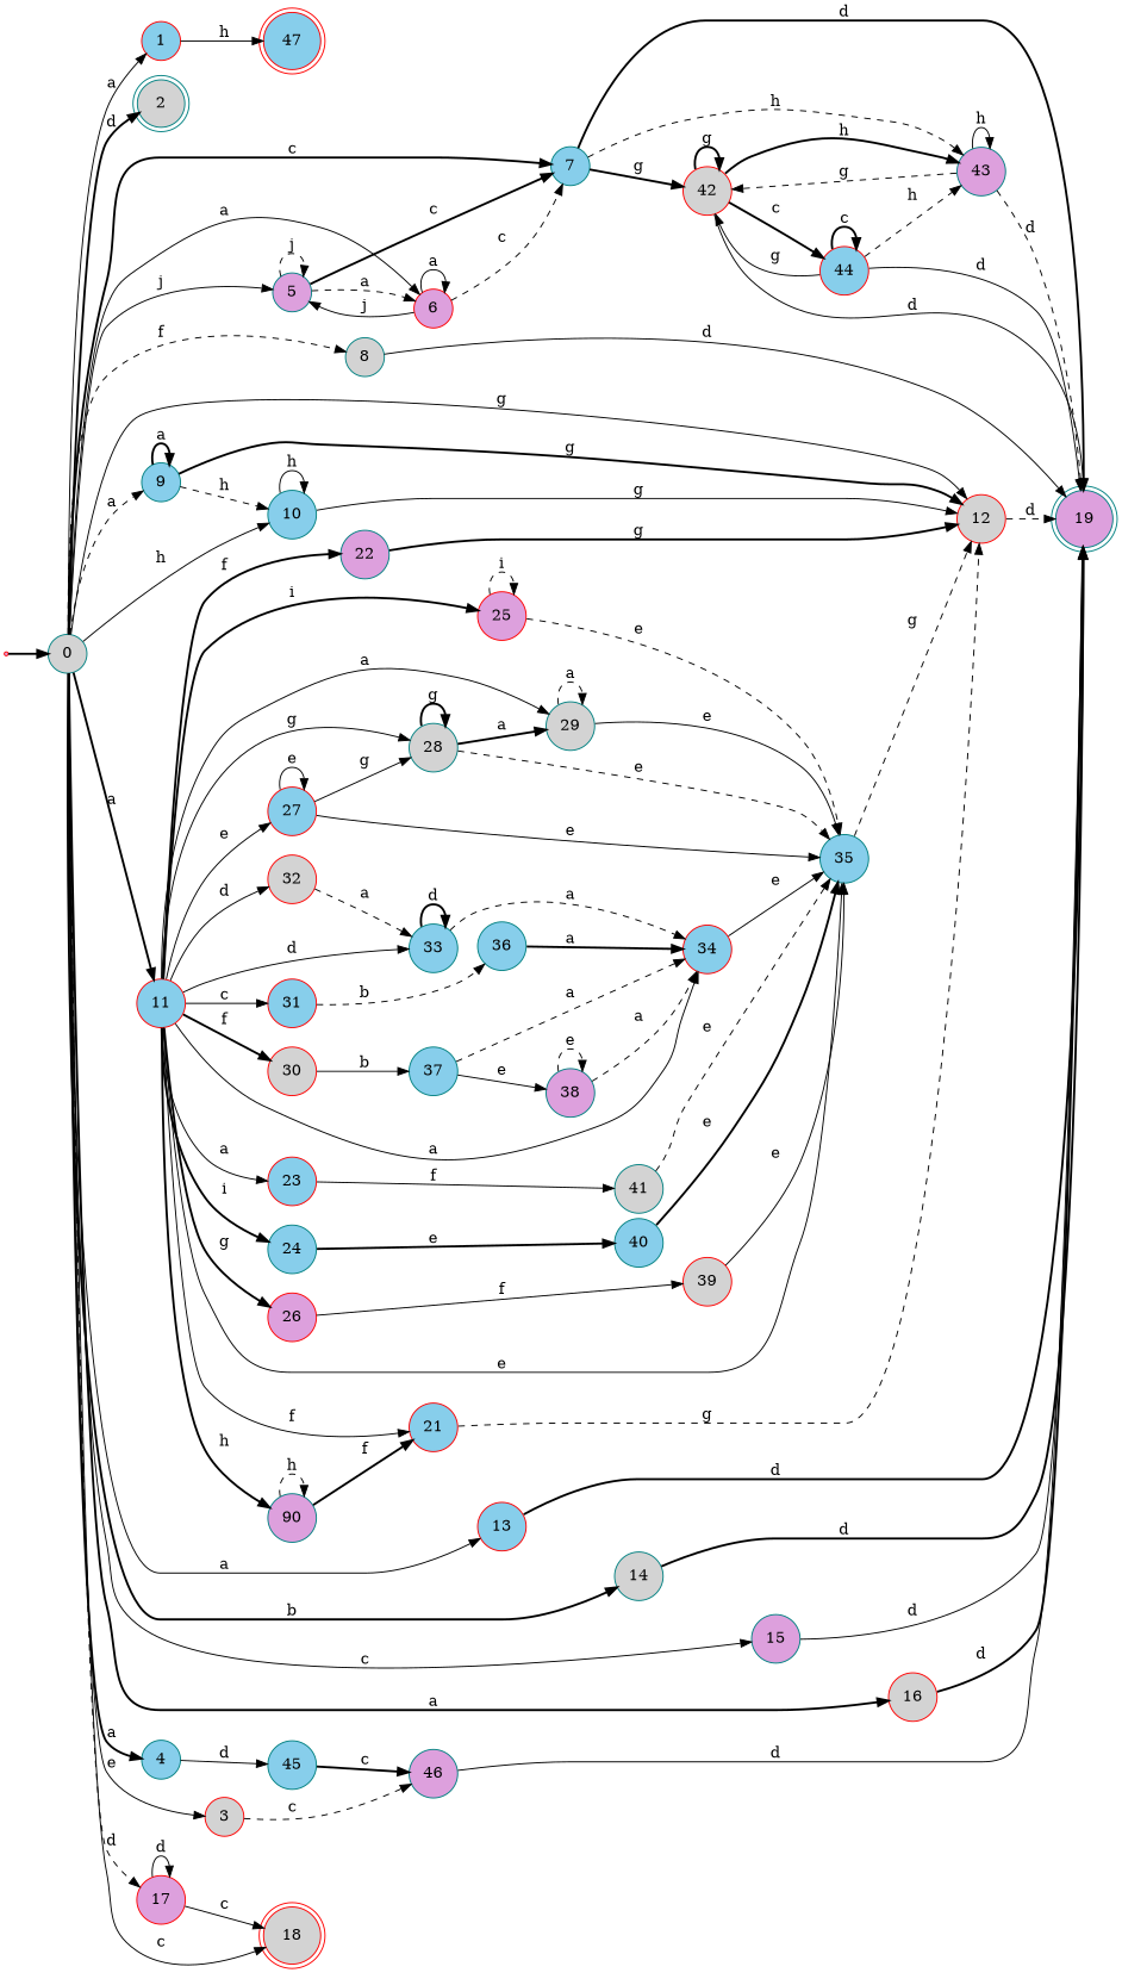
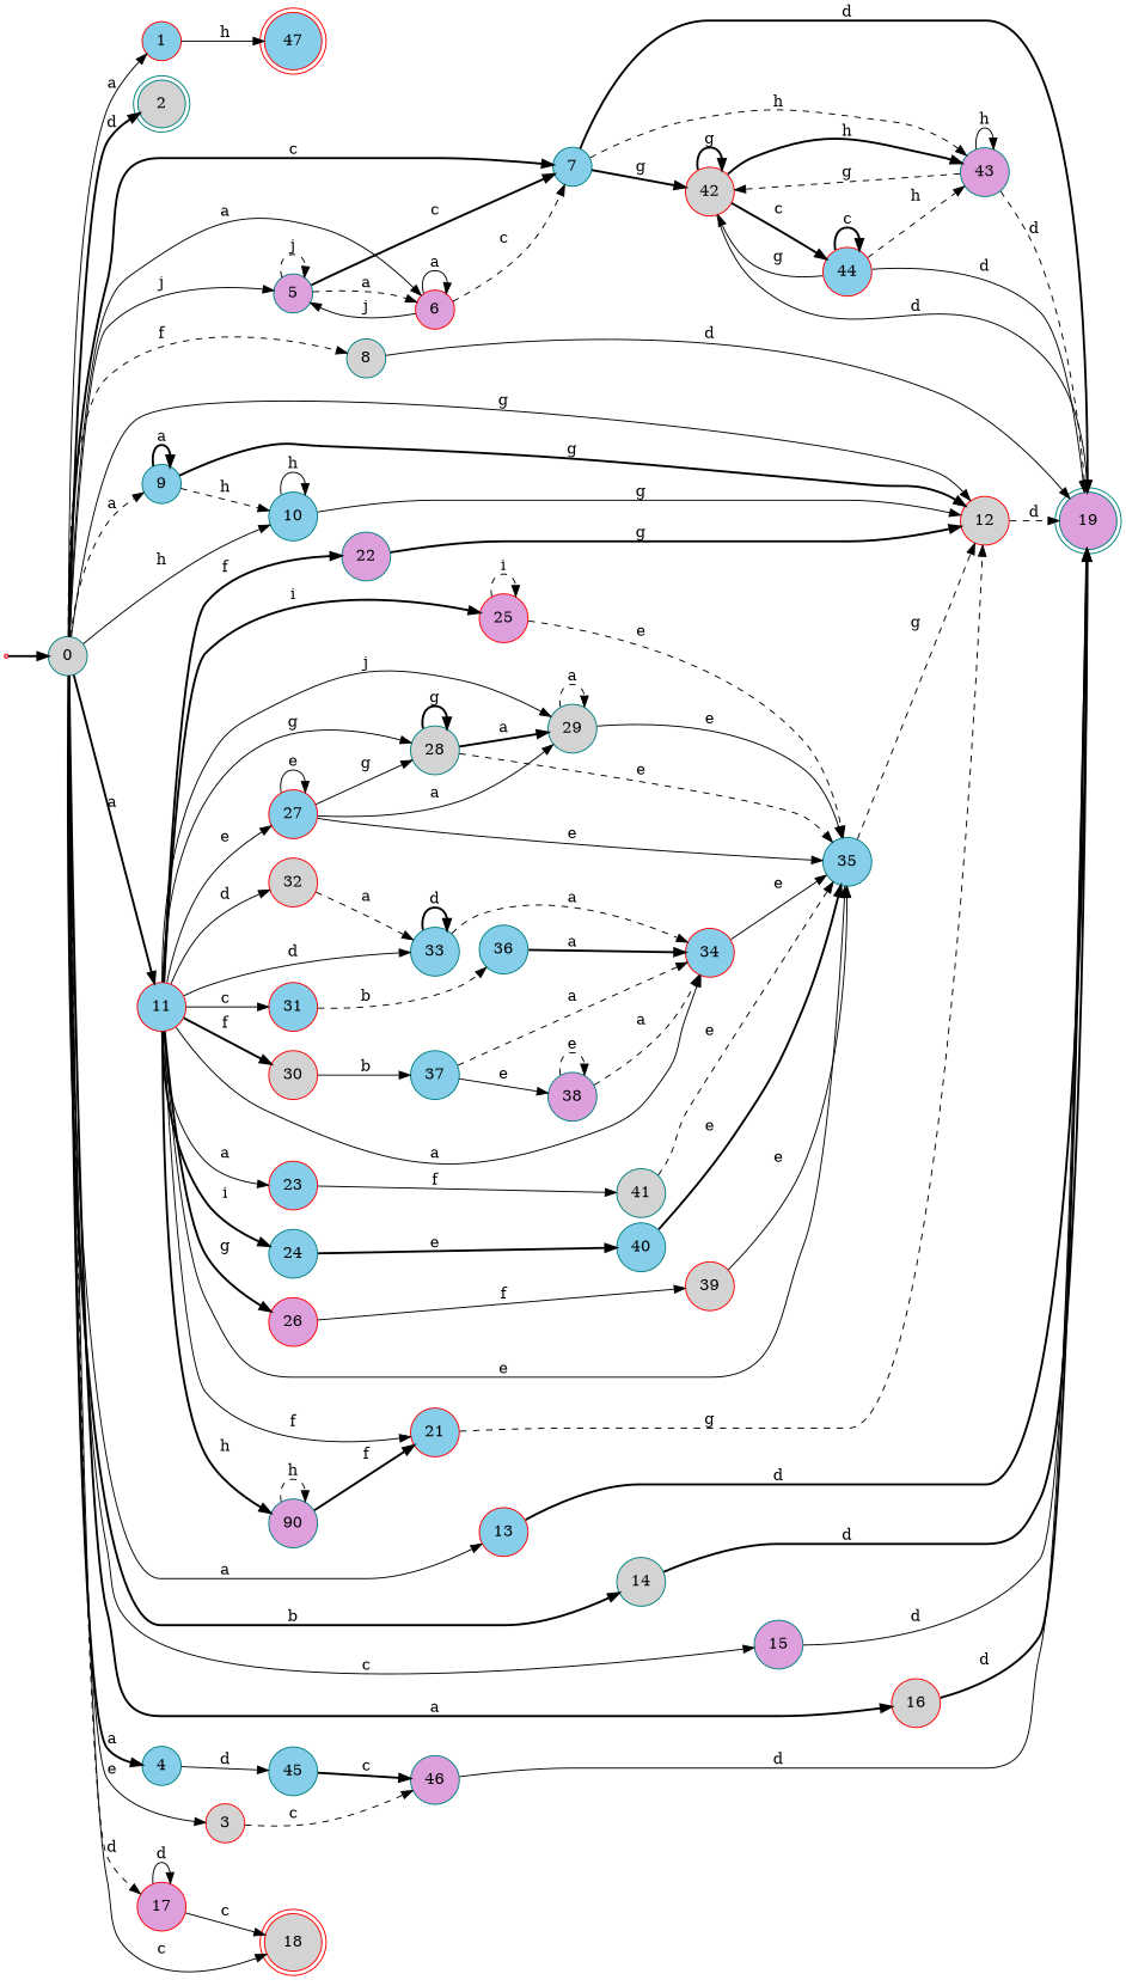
  digraph {
    rankdir=LR
    node [color=teal fillcolor=skyblue shape=circle style=filled]
    edge [style=solid]
    dummy0 [color=red fillcolor=plum shape=point]
    0 [fillcolor=lightgrey]
    1 [color=red]
    2 [fillcolor=lightgrey shape=doublecircle]
    3 [color=red fillcolor=lightgrey]
    4
    5 [fillcolor=plum]
    6 [color=red fillcolor=plum]
    7
    8 [fillcolor=lightgrey]
    9
    10
    11 [color=red]
    12 [color=red fillcolor=lightgrey]
    13 [color=red]
    14 [fillcolor=lightgrey]
    15 [fillcolor=plum]
    16 [color=red fillcolor=lightgrey]
    17 [color=red fillcolor=plum]
    18 [color=red fillcolor=lightgrey shape=doublecircle]
    47 [color=red shape=doublecircle]
    46 [fillcolor=plum]
    45
    19 [fillcolor=plum shape=doublecircle]
    42 [color=red fillcolor=lightgrey]
    43 [fillcolor=plum]
    n27 [fillcolor=plum label=90]
    21 [color=red]
    22 [fillcolor=plum]
    23 [color=red]
    24
    25 [color=red fillcolor=plum]
    26 [color=red fillcolor=plum]
    27 [color=red]
    28 [fillcolor=lightgrey]
    29 [fillcolor=lightgrey]
    30 [color=red fillcolor=lightgrey]
    31 [color=red]
    32 [color=red fillcolor=lightgrey]
    33
    34 [color=red]
    35
    44 [color=red]
    41 [fillcolor=lightgrey]
    40
    39 [color=red fillcolor=lightgrey]
    37
    36
    38 [fillcolor=plum]
    dummy0 -> 0 [style=bold]
    0 -> 1 [label=a]
    0 -> 2 [label=d style=bold]
    0 -> 3 [label=e]
    0 -> 4 [label=a style=bold]
    0 -> 5 [label=j]
    0 -> 6 [label=a]
    0 -> 7 [label=c style=bold]
    0 -> 8 [label=f style=dashed]
    0 -> 9 [label=a style=dashed]
    0 -> 10 [label=h]
    0 -> 11 [label=a style=bold]
    0 -> 12 [label=g]
    0 -> 13 [label=a]
    0 -> 14 [label=b style=bold]
    0 -> 15 [label=c]
    0 -> 16 [label=a style=bold]
    0 -> 17 [label=d style=dashed]
    0 -> 18 [label=c]
    1 -> 47 [label=h]
    3 -> 46 [label=c style=dashed]
    4 -> 45 [label=d]
    5 -> 5 [label=j style=dashed]
    5 -> 6 [label=a style=dashed]
    5 -> 7 [label=c style=bold]
    6 -> 5 [label=j]
    6 -> 6 [label=a]
    6 -> 7 [label=c style=dashed]
    7 -> 19 [label=d style=bold]
    7 -> 42 [label=g style=bold]
    7 -> 43 [label=h style=dashed]
    8 -> 19 [label=d]
    9 -> 9 [label=a style=bold]
    9 -> 10 [label=h style=dashed]
    9 -> 12 [label=g style=bold]
    10 -> 10 [label=h]
    10 -> 12 [label=g]
    11 -> n27 [label=h style=bold]
    11 -> 21 [label=f]
    11 -> 22 [label=f style=bold]
    11 -> 23 [label=a]
    11 -> 24 [label=i style=bold]
    11 -> 25 [label=i style=bold]
    11 -> 26 [label=g style=bold]
    11 -> 27 [label=e]
    11 -> 28 [label=g]
-   11 -> 29 [label=a]
+   11 -> 29 [label=j]
    11 -> 30 [label=f style=bold]
    11 -> 31 [label=c]
    11 -> 32 [label=d]
    11 -> 33 [label=d]
    11 -> 34 [label=a]
    11 -> 35 [label=e]
    12 -> 19 [label=d style=dashed]
    13 -> 19 [label=d style=bold]
    14 -> 19 [label=d style=bold]
    15 -> 19 [label=d]
    16 -> 19 [label=d style=bold]
    17 -> 17 [label=d]
    17 -> 18 [label=c]
    46 -> 19 [label=d]
    45 -> 46 [label=c style=bold]
    42 -> 19 [label=d]
    42 -> 42 [label=g style=bold]
    42 -> 43 [label=h style=bold]
    42 -> 44 [label=c style=bold]
    43 -> 19 [label=d style=dashed]
    43 -> 42 [label=g style=dashed]
    43 -> 43 [label=h]
    n27 -> n27 [label=h style=dashed]
    n27 -> 21 [label=f style=bold]
    21 -> 12 [label=g style=dashed]
    22 -> 12 [label=g style=bold]
    23 -> 41 [label=f]
    24 -> 40 [label=e style=bold]
    25 -> 25 [label=i style=dashed]
    25 -> 35 [label=e style=dashed]
    26 -> 39 [label=f]
    27 -> 27 [label=e]
    27 -> 28 [label=g]
+   27 -> 29 [label=a]
    27 -> 35 [label=e]
    28 -> 28 [label=g style=bold]
    28 -> 29 [label=a style=bold]
    28 -> 35 [label=e style=dashed]
    29 -> 29 [label=a style=dashed]
    29 -> 35 [label=e]
    30 -> 37 [label=b]
    31 -> 36 [label=b style=dashed]
    32 -> 33 [label=a style=dashed]
    33 -> 33 [label=d style=bold]
    33 -> 34 [label=a style=dashed]
    34 -> 35 [label=e]
    35 -> 12 [label=g style=dashed]
    44 -> 19 [label=d]
    44 -> 42 [label=g]
    44 -> 43 [label=h style=dashed]
    44 -> 44 [label=c style=bold]
    41 -> 35 [label=e style=dashed]
    40 -> 35 [label=e style=bold]
    39 -> 35 [label=e]
    37 -> 34 [label=a style=dashed]
    37 -> 38 [label=e]
    36 -> 34 [label=a style=bold]
    38 -> 34 [label=a style=dashed]
    38 -> 38 [label=e style=dashed]
  }
